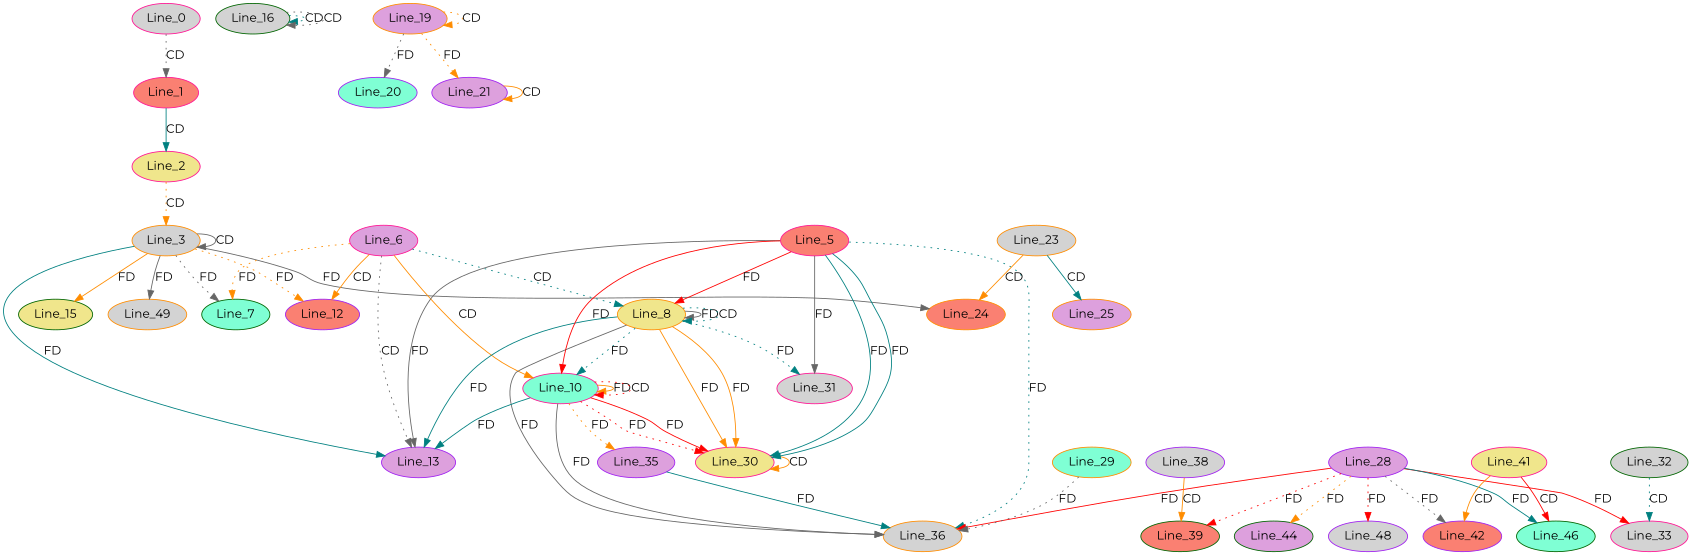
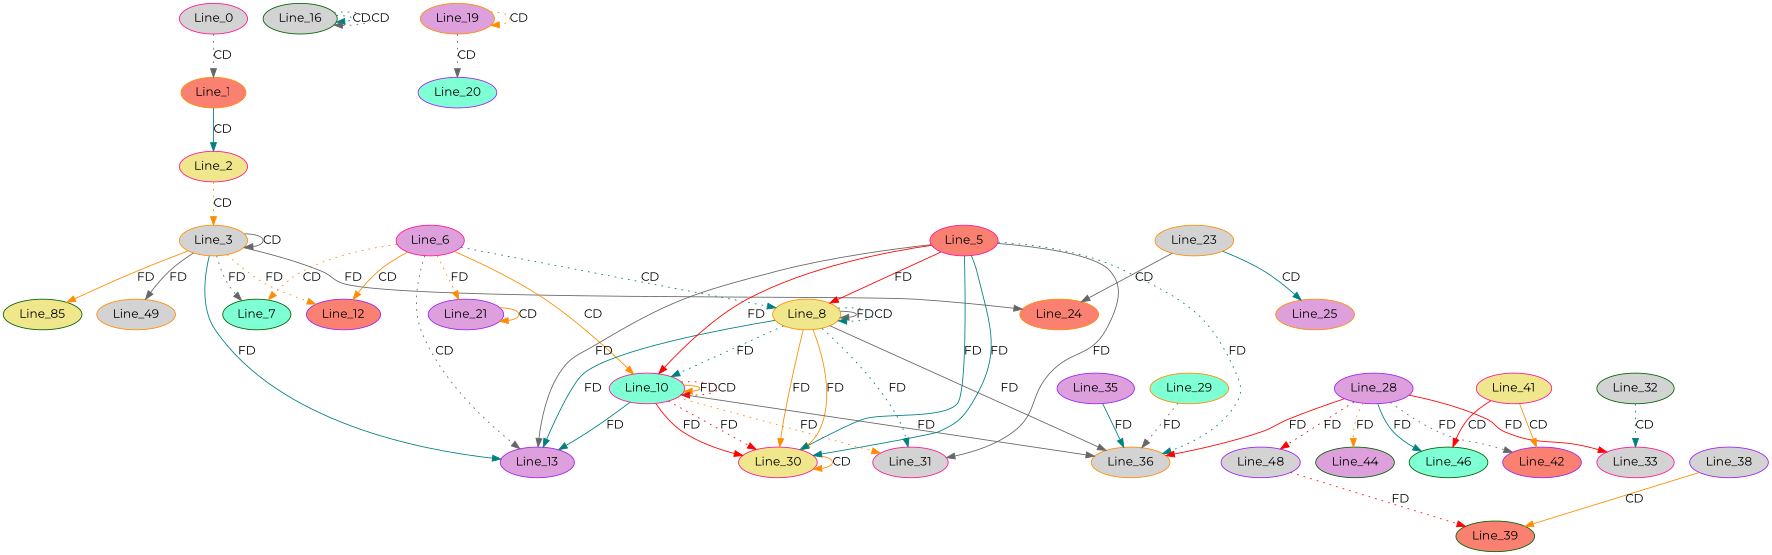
  digraph {
    fontname=Montserrat
    node [color=darkorange fillcolor=lightgrey fontname=Montserrat style=filled]
    edge [color=darkorange fontname=Montserrat style=solid]
    Line_0 [color=deeppink]
-   Line_1 [color=deeppink fillcolor=salmon]
+   Line_1 [fillcolor=salmon]
    Line_2 [color=deeppink fillcolor=khaki]
    Line_3
    Line_7 [color=darkgreen fillcolor=aquamarine]
    Line_12 [color=purple fillcolor=salmon]
    Line_13 [color=purple fillcolor=plum]
-   Line_15 [color=darkgreen fillcolor=khaki]
+   Line_15 [color=darkgreen fillcolor=khaki label=Line_85]
    Line_24 [fillcolor=salmon]
    Line_49
    Line_6 [color=deeppink fillcolor=plum]
    Line_8 [fillcolor=khaki]
    Line_10 [color=deeppink fillcolor=aquamarine]
    Line_30 [color=deeppink fillcolor=khaki]
    Line_31 [color=deeppink]
    Line_36
    Line_5 [color=deeppink fillcolor=salmon]
    Line_16 [color=darkgreen]
    Line_19 [fillcolor=plum]
    Line_20 [color=purple fillcolor=aquamarine]
    Line_21 [color=purple fillcolor=plum]
    Line_23
    Line_25 [fillcolor=plum]
    Line_32 [color=darkgreen]
    Line_33 [color=deeppink]
    Line_28 [color=purple fillcolor=plum]
    Line_39 [color=darkgreen fillcolor=salmon]
    Line_42 [color=purple fillcolor=salmon]
    Line_44 [color=darkgreen fillcolor=plum]
    Line_46 [color=darkgreen fillcolor=aquamarine]
    Line_48 [color=purple]
    Line_35 [color=purple fillcolor=plum]
    Line_29 [fillcolor=aquamarine]
    Line_38 [color=purple]
    Line_41 [color=deeppink fillcolor=khaki]
    Line_0 -> Line_1 [color=gray40 label=CD style=dotted]
    Line_1 -> Line_2 [color=teal label=CD]
    Line_2 -> Line_3 [label=CD style=dotted]
    Line_3 -> Line_3 [color=gray40 label=CD]
    Line_3 -> Line_7 [color=gray40 label=FD style=dotted]
    Line_3 -> Line_12 [label=FD style=dotted]
    Line_3 -> Line_13 [color=teal label=FD]
    Line_3 -> Line_15 [label=FD]
    Line_3 -> Line_24 [color=gray40 label=FD]
    Line_3 -> Line_49 [color=gray40 label=FD]
-   Line_6 -> Line_7 [label=FD style=dotted]
+   Line_6 -> Line_7 [label=CD style=dotted]
    Line_6 -> Line_12 [label=CD]
    Line_6 -> Line_13 [color=gray40 label=CD style=dotted]
    Line_6 -> Line_8 [color=teal label=CD style=dotted]
    Line_6 -> Line_10 [label=CD]
    Line_8 -> Line_13 [color=teal label=FD]
    Line_8 -> Line_8 [color=gray40 label=FD]
    Line_8 -> Line_8 [color=teal label=CD style=dotted]
    Line_8 -> Line_10 [color=teal label=FD style=dotted]
    Line_8 -> Line_30 [label=FD]
    Line_8 -> Line_30 [label=FD]
    Line_8 -> Line_31 [color=teal label=FD style=dotted]
    Line_8 -> Line_36 [color=gray40 label=FD]
    Line_10 -> Line_13 [color=teal label=FD]
    Line_10 -> Line_10 [label=FD]
    Line_10 -> Line_10 [color=red label=CD style=dotted]
    Line_10 -> Line_30 [color=red label=FD style=dotted]
    Line_10 -> Line_30 [color=red label=FD]
-   Line_10 -> Line_35 [label=FD style=dotted]
+   Line_10 -> Line_31 [label=FD style=dotted]
    Line_10 -> Line_36 [color=gray40 label=FD]
    Line_30 -> Line_30 [label=CD]
    Line_5 -> Line_13 [color=gray40 label=FD]
    Line_5 -> Line_8 [color=red label=FD]
    Line_5 -> Line_10 [color=red label=FD]
    Line_5 -> Line_30 [color=teal label=FD]
    Line_5 -> Line_30 [color=teal label=FD]
    Line_5 -> Line_31 [color=gray40 label=FD]
    Line_5 -> Line_36 [color=teal label=FD style=dotted]
    Line_16 -> Line_16 [color=teal label=CD style=dotted]
    Line_16 -> Line_16 [color=gray40 label=CD style=dotted]
    Line_19 -> Line_19 [label=CD style=dotted]
-   Line_19 -> Line_20 [color=gray40 label=FD style=dotted]
-   Line_19 -> Line_21 [label=FD style=dotted]
+   Line_19 -> Line_20 [color=gray40 label=CD style=dotted]
+   Line_6 -> Line_21 [label=FD style=dotted]
    Line_21 -> Line_21 [label=CD]
-   Line_23 -> Line_24 [label=CD]
+   Line_23 -> Line_24 [color=gray40 label=CD]
    Line_23 -> Line_25 [color=teal label=CD]
    Line_32 -> Line_33 [color=teal label=CD style=dotted]
    Line_28 -> Line_36 [color=red label=FD]
    Line_28 -> Line_33 [color=red label=FD]
-   Line_28 -> Line_39 [color=red label=FD style=dotted]
+   Line_48 -> Line_39 [color=red label=FD style=dotted]
    Line_28 -> Line_42 [color=gray40 label=FD style=dotted]
    Line_28 -> Line_44 [label=FD style=dotted]
    Line_28 -> Line_46 [color=teal label=FD]
    Line_28 -> Line_48 [color=red label=FD style=dotted]
    Line_35 -> Line_36 [color=teal label=FD]
    Line_29 -> Line_36 [color=gray40 label=FD style=dotted]
    Line_38 -> Line_39 [label=CD]
    Line_41 -> Line_42 [label=CD]
    Line_41 -> Line_46 [color=red label=CD]
  }
